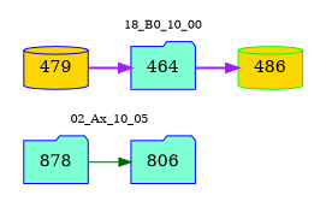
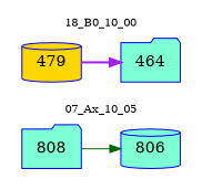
  digraph {
    rankdir=LR
    node [color=blue fillcolor=aquamarine shape=folder style=filled]
    edge [color=purple style=bold]
-   n1 [label=878]
-   n2 [label=806]
+   n1 [label=808]
+   n2 [label=806 shape=cylinder]
    n3 [fillcolor=gold label=479 shape=cylinder]
    n4 [label=464]
-   n5 [color=green fillcolor=gold label=486 shape=cylinder]
    subgraph cluster_1 {
      color=white
      fontsize=10
-     label="02_Ax_10_05"
+     label="07_Ax_10_05"
      n1
      n2
    }
    subgraph cluster_2 {
      color=white
      fontsize=10
      label="18_B0_10_00"
      n3
      n4
-     n5
    }
    n1 -> n2 [color=darkgreen style=solid]
    n3 -> n4
-   n4 -> n5
  }
